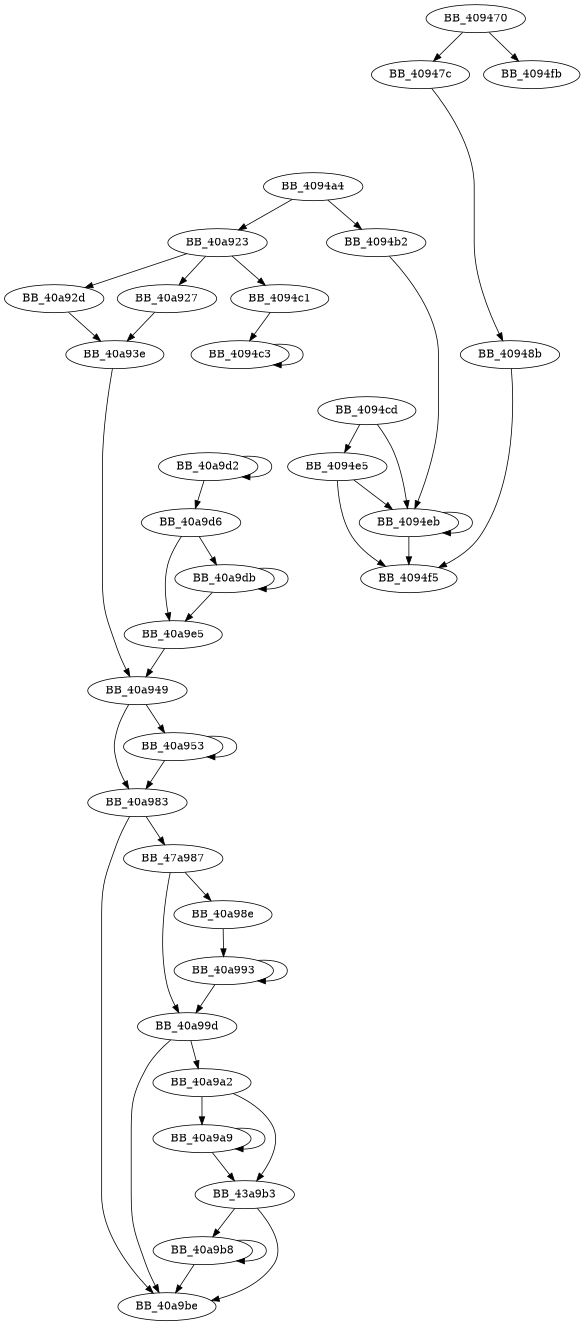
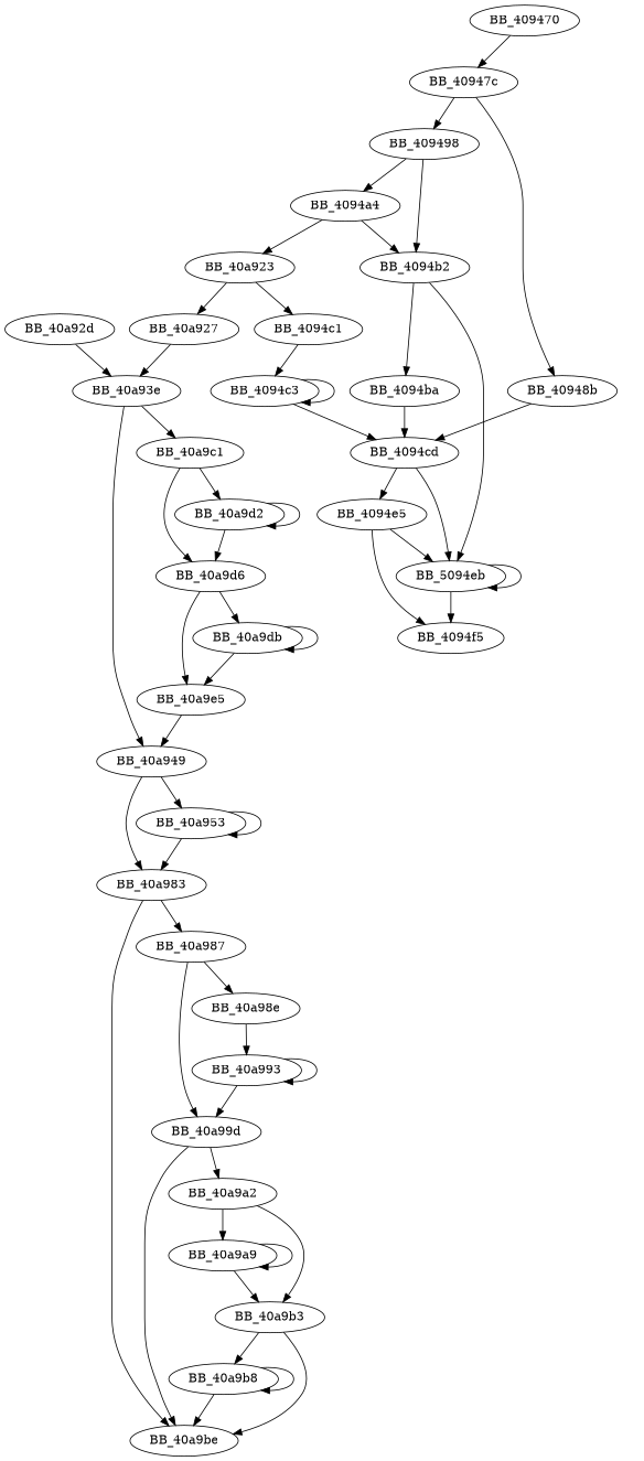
  digraph {
    BB_409470
    BB_40947c
-   BB_4094fb
    BB_40948b
+   BB_409498
    BB_4094f5
    BB_4094a4
    BB_4094b2
    BB_40a923
-   BB_4094eb
+   BB_4094ba
+   BB_4094eb [label=BB_5094eb]
    BB_40a927
    BB_40a92d
    BB_4094c1
    BB_4094cd
    BB_40a93e
    BB_4094c3
    BB_4094e5
    BB_40a949
+   BB_40a9c1
    BB_40a953
    BB_40a983
    n23 [label=BB_40a9d2]
    BB_40a9d6
-   BB_40a987 [label=BB_47a987]
+   BB_40a987
    BB_40a9be
    BB_40a9db
    BB_40a9e5
    BB_40a98e
    BB_40a99d
    BB_40a993
    BB_40a9a2
    BB_40a9a9
-   BB_40a9b3 [label=BB_43a9b3]
+   BB_40a9b3
    BB_40a9b8
    BB_409470 -> BB_40947c
-   BB_409470 -> BB_4094fb
    BB_40947c -> BB_40948b
-   BB_40948b -> BB_4094f5
+   BB_40947c -> BB_409498
+   BB_40948b -> BB_4094cd
+   BB_409498 -> BB_4094a4
+   BB_409498 -> BB_4094b2
    BB_4094a4 -> BB_4094b2
    BB_4094a4 -> BB_40a923
+   BB_4094b2 -> BB_4094ba
    BB_4094b2 -> BB_4094eb
    BB_40a923 -> BB_40a927
-   BB_40a923 -> BB_40a92d
    BB_40a923 -> BB_4094c1
+   BB_4094ba -> BB_4094cd
    BB_4094eb -> BB_4094f5
    BB_4094eb -> BB_4094eb
    BB_40a927 -> BB_40a93e
    BB_40a92d -> BB_40a93e
    BB_4094c1 -> BB_4094c3
    BB_4094cd -> BB_4094eb
    BB_4094cd -> BB_4094e5
    BB_40a93e -> BB_40a949
+   BB_40a93e -> BB_40a9c1
+   BB_4094c3 -> BB_4094cd
    BB_4094c3 -> BB_4094c3
    BB_4094e5 -> BB_4094f5
    BB_4094e5 -> BB_4094eb
    BB_40a949 -> BB_40a953
    BB_40a949 -> BB_40a983
+   BB_40a9c1 -> n23
+   BB_40a9c1 -> BB_40a9d6
    BB_40a953 -> BB_40a953
    BB_40a953 -> BB_40a983
    BB_40a983 -> BB_40a987
    BB_40a983 -> BB_40a9be
    n23 -> n23
    n23 -> BB_40a9d6
    BB_40a9d6 -> BB_40a9db
    BB_40a9d6 -> BB_40a9e5
    BB_40a987 -> BB_40a98e
    BB_40a987 -> BB_40a99d
    BB_40a9db -> BB_40a9db
    BB_40a9db -> BB_40a9e5
    BB_40a9e5 -> BB_40a949
    BB_40a98e -> BB_40a993
    BB_40a99d -> BB_40a9be
    BB_40a99d -> BB_40a9a2
    BB_40a993 -> BB_40a99d
    BB_40a993 -> BB_40a993
    BB_40a9a2 -> BB_40a9a9
    BB_40a9a2 -> BB_40a9b3
    BB_40a9a9 -> BB_40a9a9
    BB_40a9a9 -> BB_40a9b3
    BB_40a9b3 -> BB_40a9be
    BB_40a9b3 -> BB_40a9b8
    BB_40a9b8 -> BB_40a9be
    BB_40a9b8 -> BB_40a9b8
  }
